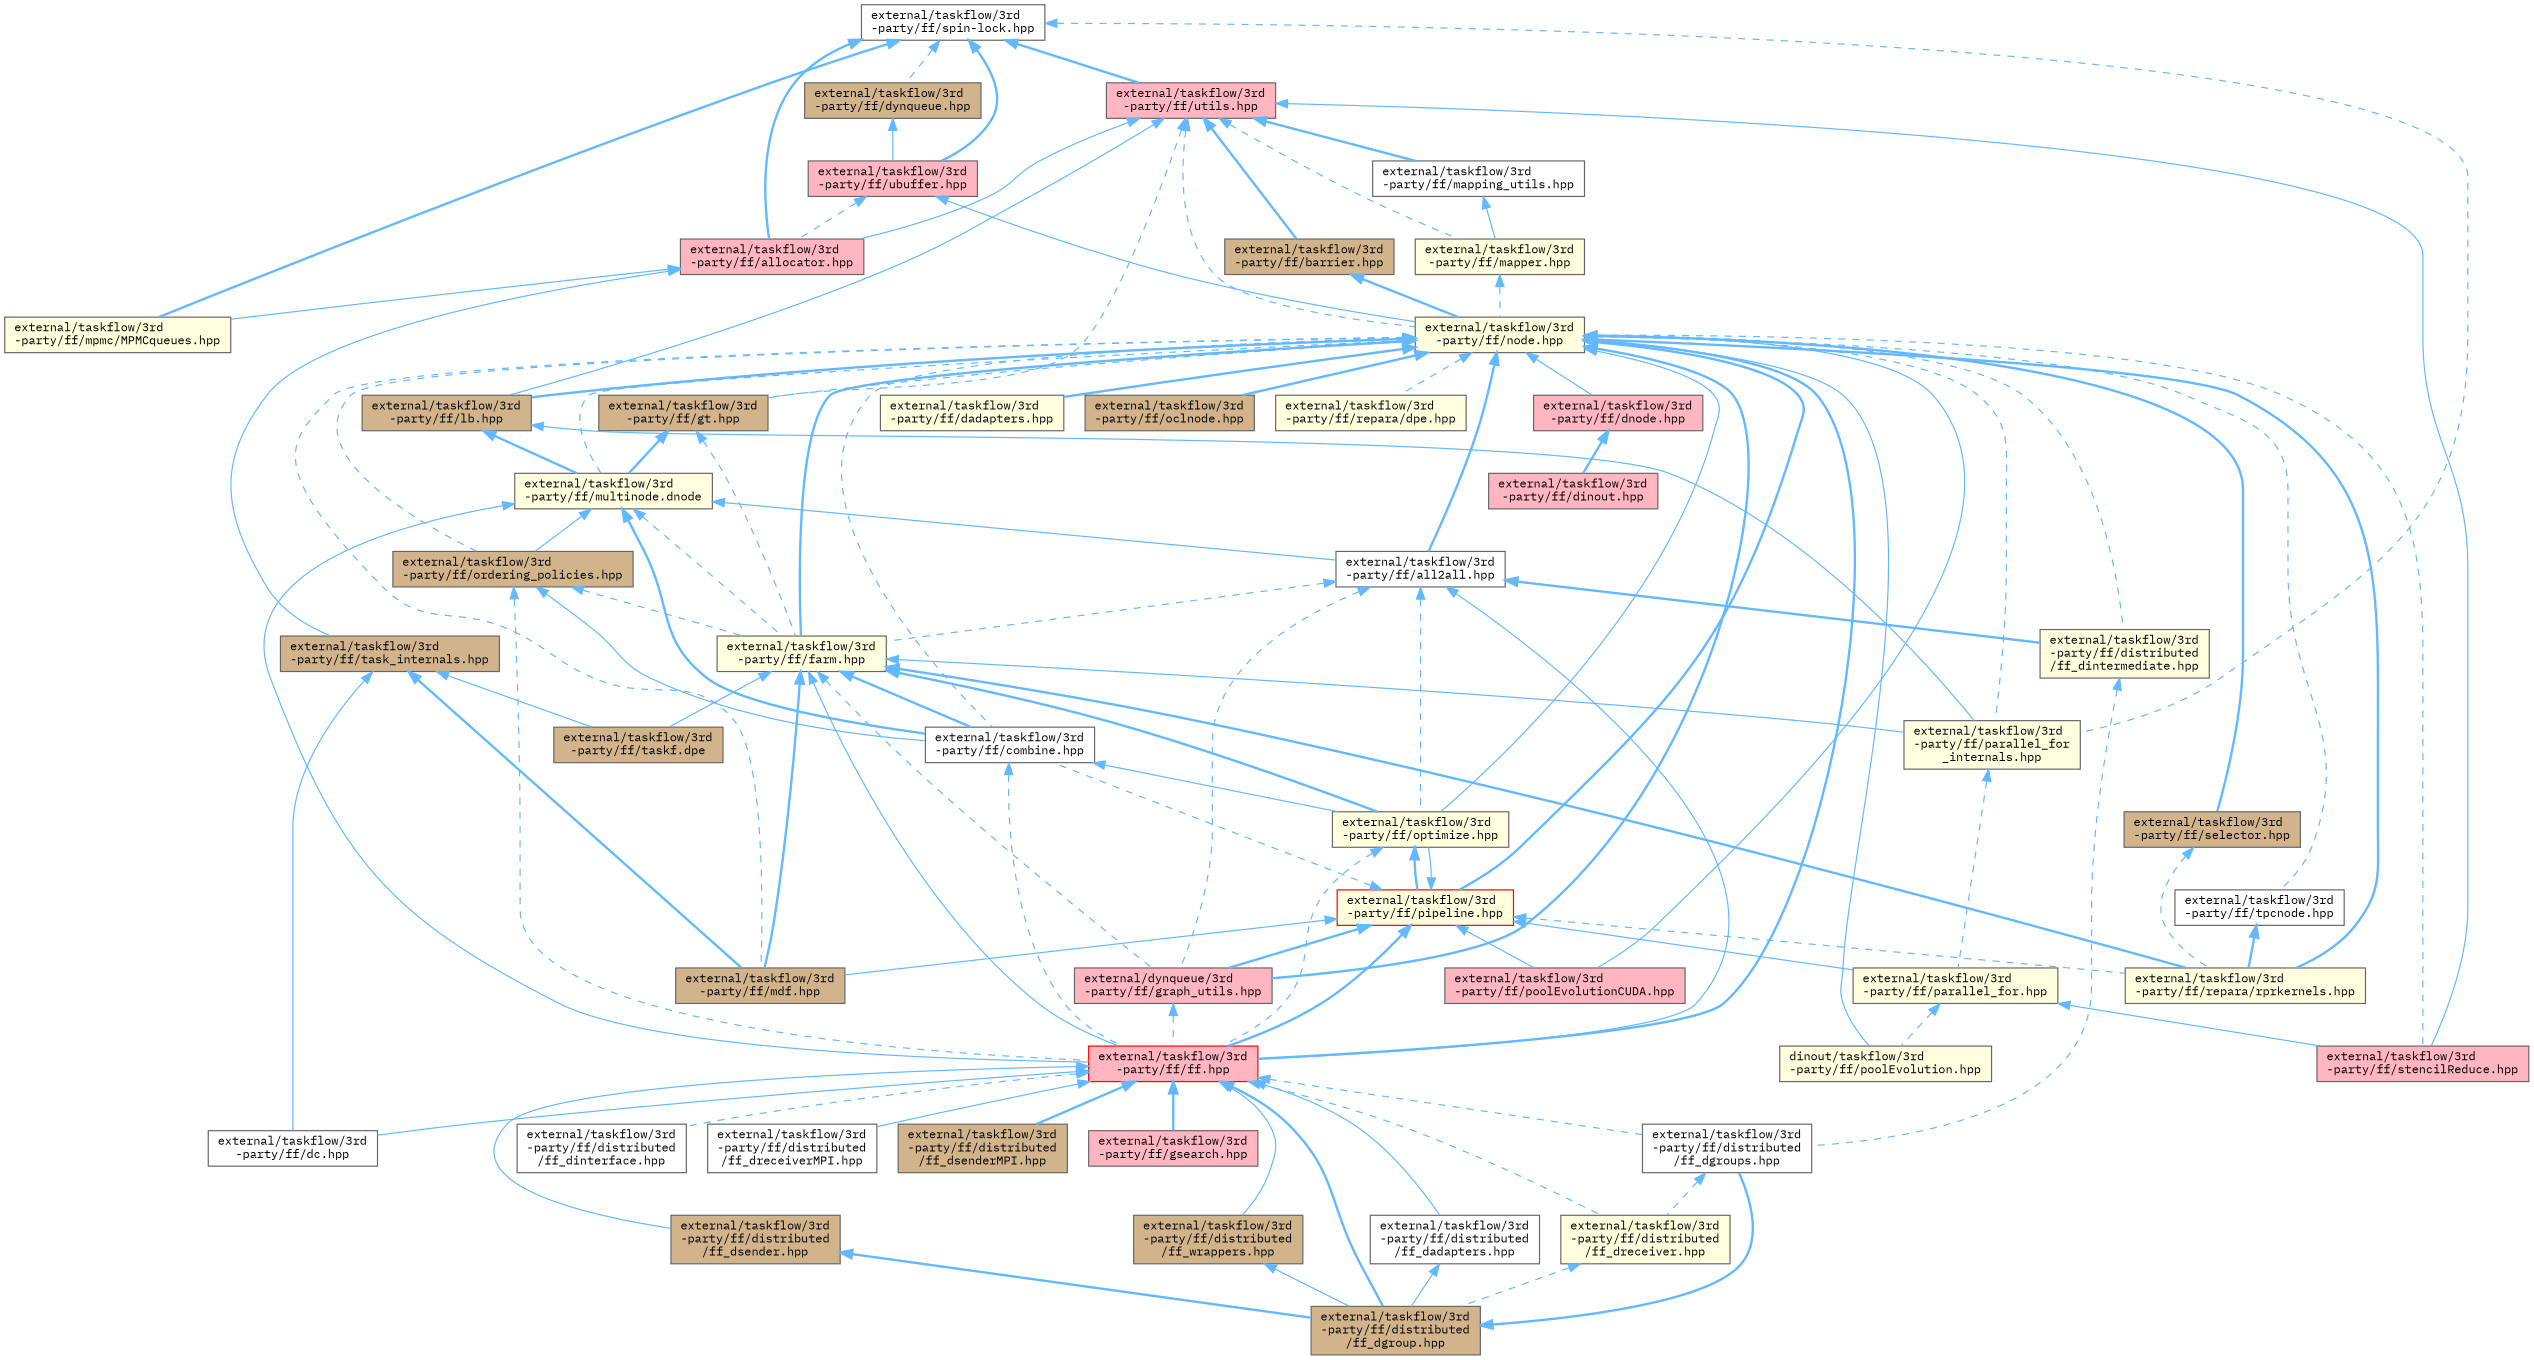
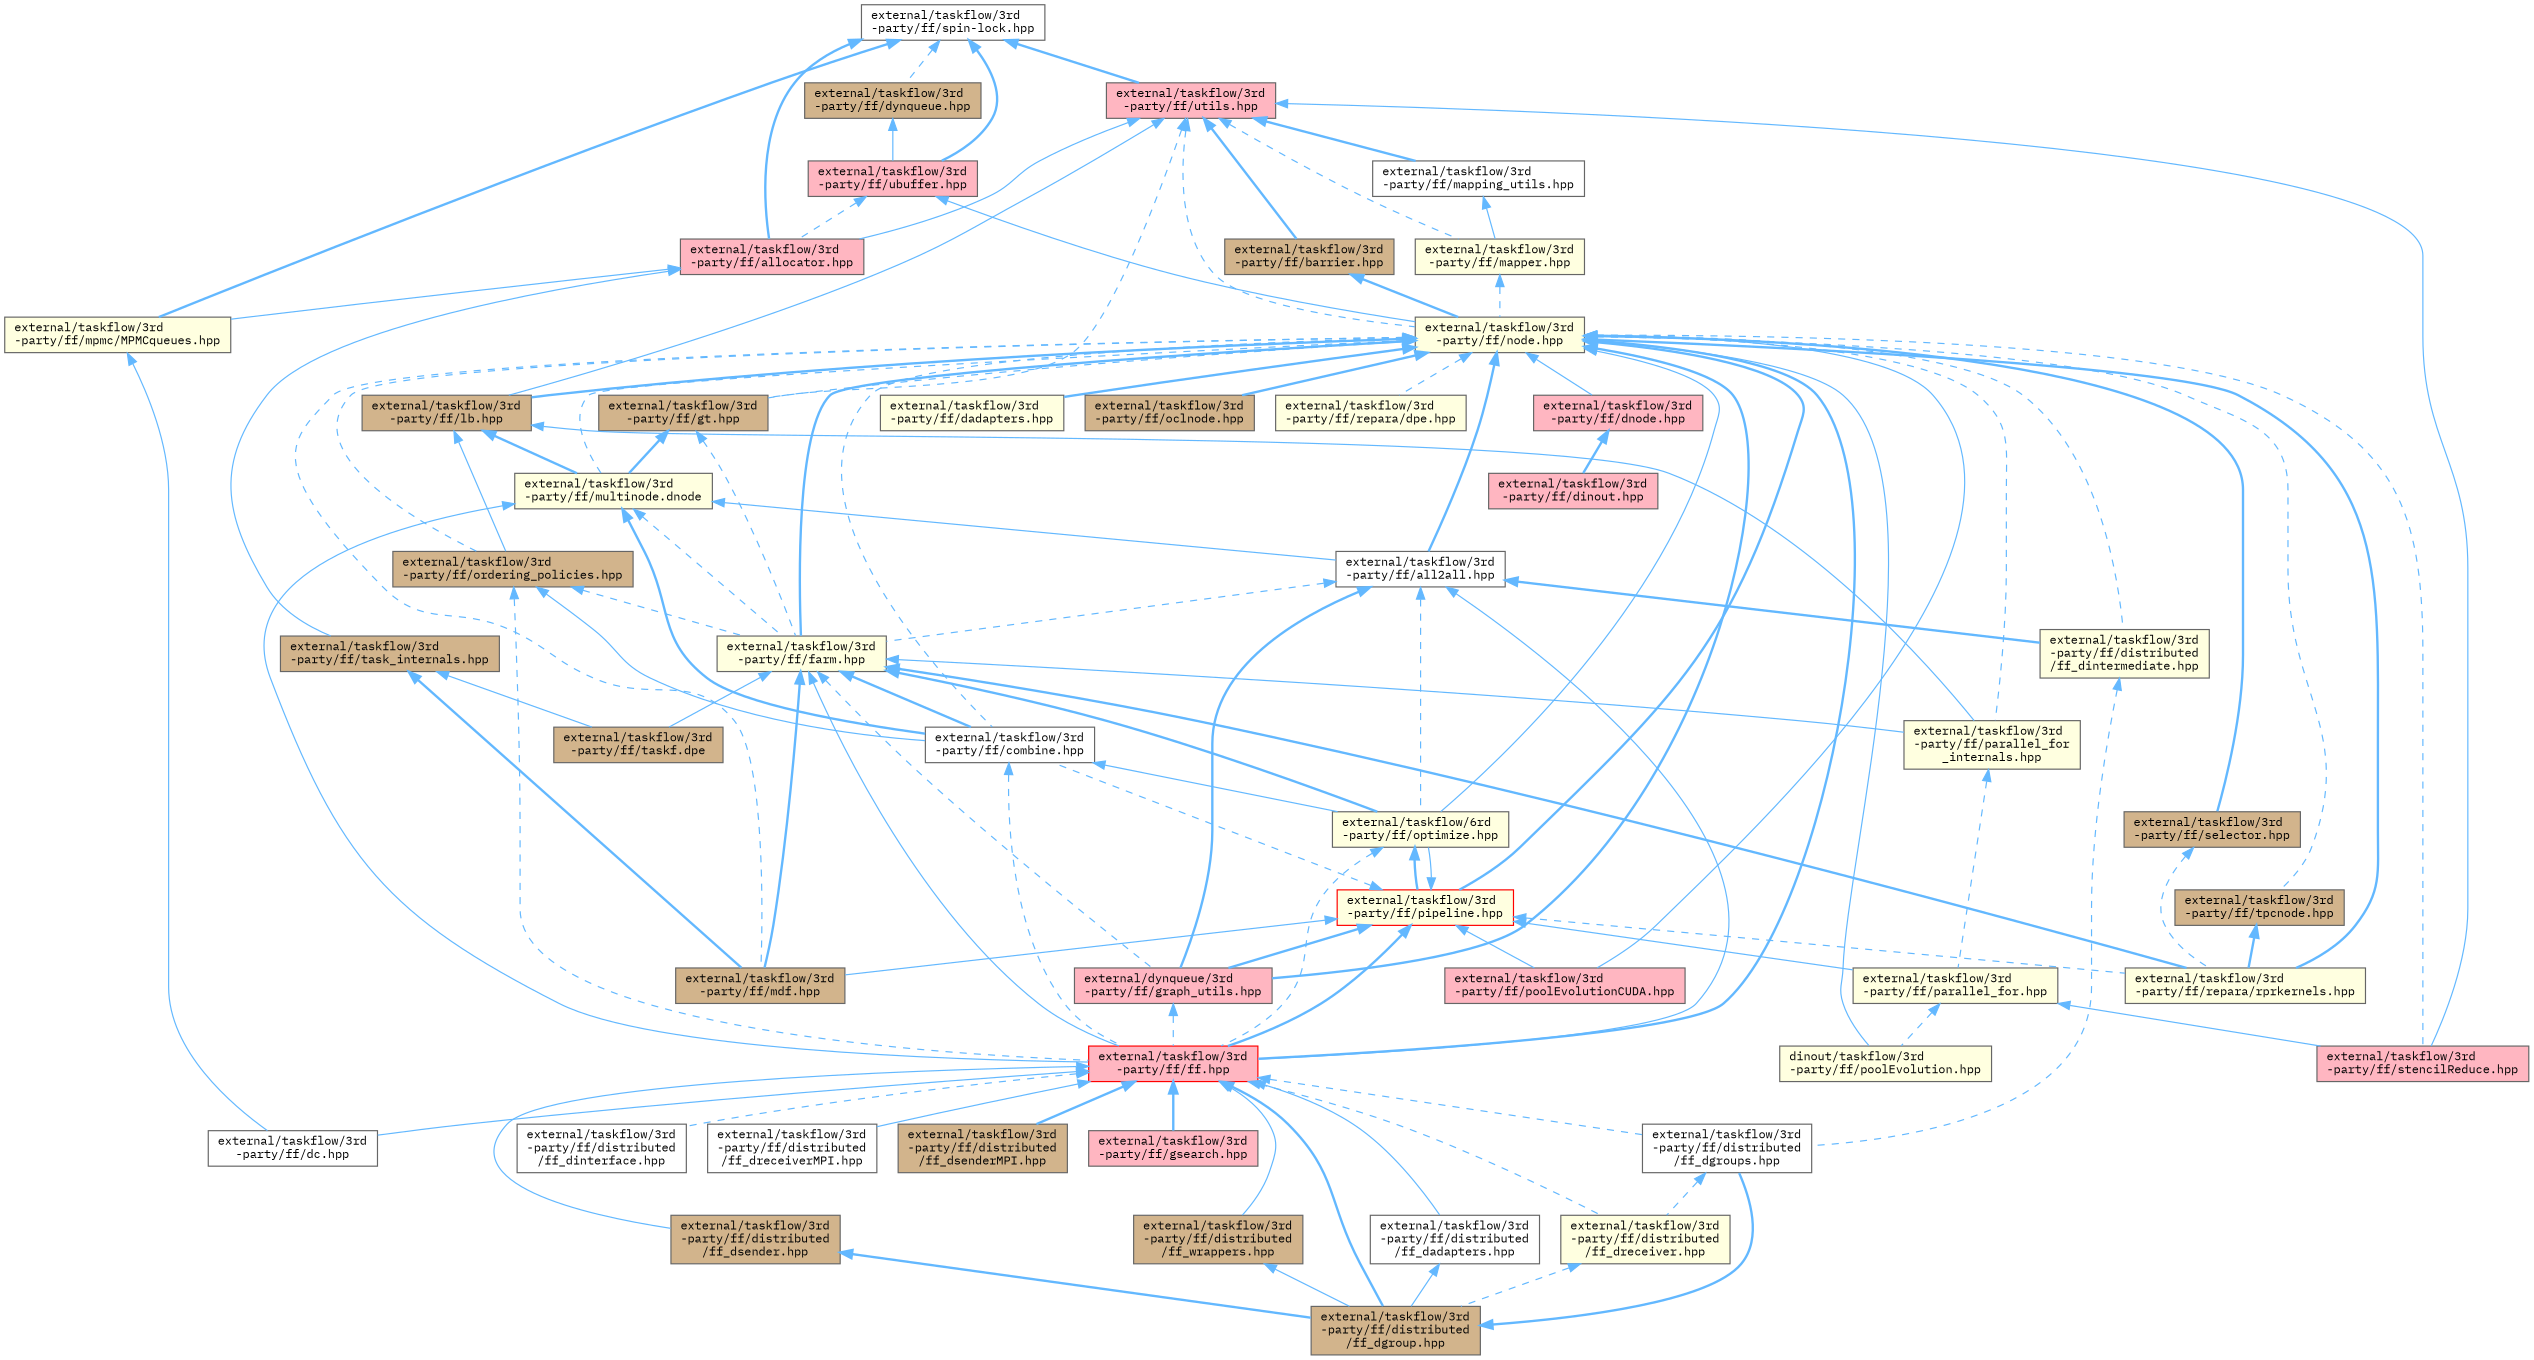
  digraph {
    fontname="IBM Plex Mono"
    node [color=grey40 fillcolor=lightyellow fontname="IBM Plex Mono" fontsize=10 shape=box style=filled]
    edge [color=steelblue1 dir=back fontname="IBM Plex Mono" fontsize=10 labelfontname=Helvetica labelfontsize=10 style=dashed]
    n1 [color=gray40 fillcolor=white fontcolor=black height=0.2 label="external/taskflow/3rd\l-party/ff/spin-lock.hpp" width=0.4]
    n2 [fillcolor=lightpink height=0.2 label="external/taskflow/3rd\l-party/ff/allocator.hpp" width=0.4]
    n3 [height=0.2 label="external/taskflow/3rd\l-party/ff/mpmc/MPMCqueues.hpp" width=0.4]
    n4 [fillcolor=tan height=0.2 label="external/taskflow/3rd\l-party/ff/dynqueue.hpp" width=0.4]
    n5 [fillcolor=lightpink height=0.2 label="external/taskflow/3rd\l-party/ff/ubuffer.hpp" width=0.4]
    n6 [height=0.2 label="external/taskflow/3rd\l-party/ff/parallel_for\l_internals.hpp" width=0.4]
    n7 [fillcolor=lightpink height=0.2 label="external/taskflow/3rd\l-party/ff/utils.hpp" width=0.4]
    n8 [fillcolor=tan height=0.2 label="external/taskflow/3rd\l-party/ff/task_internals.hpp" width=0.4]
    n9 [height=0.2 label="external/taskflow/3rd\l-party/ff/node.hpp" width=0.4]
    n10 [height=0.2 label="external/taskflow/3rd\l-party/ff/parallel_for.hpp" width=0.4]
    n11 [fillcolor=lightpink height=0.2 label="external/taskflow/3rd\l-party/ff/stencilReduce.hpp" width=0.4]
    n12 [fillcolor=tan height=0.2 label="external/taskflow/3rd\l-party/ff/gt.hpp" width=0.4]
    n13 [fillcolor=tan height=0.2 label="external/taskflow/3rd\l-party/ff/lb.hpp" width=0.4]
    n14 [fillcolor=tan height=0.2 label="external/taskflow/3rd\l-party/ff/barrier.hpp" width=0.4]
    n15 [height=0.2 label="external/taskflow/3rd\l-party/ff/mapper.hpp" width=0.4]
    n16 [fillcolor=white height=0.2 label="external/taskflow/3rd\l-party/ff/mapping_utils.hpp" width=0.4]
    n17 [fillcolor=white height=0.2 label="external/taskflow/3rd\l-party/ff/dc.hpp" width=0.4]
    n18 [fillcolor=tan height=0.2 label="external/taskflow/3rd\l-party/ff/mdf.hpp" width=0.4]
    n19 [fillcolor=tan height=0.2 label="external/taskflow/3rd\l-party/ff/taskf.dpe" width=0.4]
    n20 [fillcolor=white height=0.2 label="external/taskflow/3rd\l-party/ff/all2all.hpp" width=0.4]
    n21 [height=0.2 label="external/taskflow/3rd\l-party/ff/distributed\l/ff_dintermediate.hpp" width=0.4]
    n22 [height=0.2 label="external/taskflow/3rd\l-party/ff/farm.hpp" width=0.4]
    n23 [fillcolor=white height=0.2 label="external/taskflow/3rd\l-party/ff/combine.hpp" width=0.4]
    n24 [color=red fillcolor=lightpink height=0.2 label="external/taskflow/3rd\l-party/ff/ff.hpp" width=0.4]
-   n25 [height=0.2 label="external/taskflow/3rd\l-party/ff/optimize.hpp" width=0.4]
+   n25 [height=0.2 label="external/taskflow/6rd\l-party/ff/optimize.hpp" width=0.4]
    n26 [color=red height=0.2 label="external/taskflow/3rd\l-party/ff/pipeline.hpp" width=0.4]
    n27 [fillcolor=lightpink height=0.2 label="external/dynqueue/3rd\l-party/ff/graph_utils.hpp" width=0.4]
    n28 [height=0.2 label="dinout/taskflow/3rd\l-party/ff/poolEvolution.hpp" width=0.4]
    n29 [fillcolor=lightpink height=0.2 label="external/taskflow/3rd\l-party/ff/poolEvolutionCUDA.hpp" width=0.4]
    n30 [height=0.2 label="external/taskflow/3rd\l-party/ff/repara/rprkernels.hpp" width=0.4]
    n31 [fillcolor=lightpink height=0.2 label="external/taskflow/3rd\l-party/ff/dnode.hpp" width=0.4]
    n32 [height=0.2 label="external/taskflow/3rd\l-party/ff/dadapters.hpp" width=0.4]
    n33 [height=0.2 label="external/taskflow/3rd\l-party/ff/multinode.dnode" width=0.4]
    n34 [fillcolor=tan height=0.2 label="external/taskflow/3rd\l-party/ff/ordering_policies.hpp" width=0.4]
    n35 [fillcolor=tan height=0.2 label="external/taskflow/3rd\l-party/ff/oclnode.hpp" width=0.4]
    n36 [height=0.2 label="external/taskflow/3rd\l-party/ff/repara/dpe.hpp" width=0.4]
    n37 [fillcolor=tan height=0.2 label="external/taskflow/3rd\l-party/ff/selector.hpp" width=0.4]
-   n38 [fillcolor=white height=0.2 label="external/taskflow/3rd\l-party/ff/tpcnode.hpp" width=0.4]
+   n38 [fillcolor=tan height=0.2 label="external/taskflow/3rd\l-party/ff/tpcnode.hpp" width=0.4]
    n39 [fillcolor=white height=0.2 label="external/taskflow/3rd\l-party/ff/distributed\l/ff_dgroups.hpp" width=0.4]
    n40 [height=0.2 label="external/taskflow/3rd\l-party/ff/distributed\l/ff_dreceiver.hpp" width=0.4]
    n41 [fillcolor=tan height=0.2 label="external/taskflow/3rd\l-party/ff/distributed\l/ff_dgroup.hpp" width=0.4]
    n42 [fillcolor=white height=0.2 label="external/taskflow/3rd\l-party/ff/distributed\l/ff_dadapters.hpp" width=0.4]
    n43 [fillcolor=white height=0.2 label="external/taskflow/3rd\l-party/ff/distributed\l/ff_dinterface.hpp" width=0.4]
    n44 [fillcolor=white height=0.2 label="external/taskflow/3rd\l-party/ff/distributed\l/ff_dreceiverMPI.hpp" width=0.4]
    n45 [fillcolor=tan height=0.2 label="external/taskflow/3rd\l-party/ff/distributed\l/ff_dsender.hpp" width=0.4]
    n46 [fillcolor=tan height=0.2 label="external/taskflow/3rd\l-party/ff/distributed\l/ff_dsenderMPI.hpp" width=0.4]
    n47 [fillcolor=tan height=0.2 label="external/taskflow/3rd\l-party/ff/distributed\l/ff_wrappers.hpp" width=0.4]
    n48 [fillcolor=lightpink height=0.2 label="external/taskflow/3rd\l-party/ff/gsearch.hpp" width=0.4]
    n49 [fillcolor=lightpink height=0.2 label="external/taskflow/3rd\l-party/ff/dinout.hpp" width=0.4]
    n1 -> n2 [style=bold]
    n1 -> n3 [style=bold]
    n1 -> n4
    n1 -> n5 [style=bold]
-   n1 -> n6
    n1 -> n7 [style=bold]
    n2 -> n3 [style=solid]
    n2 -> n8 [style=solid]
    n4 -> n5 [style=solid]
    n5 -> n2
    n5 -> n9 [style=solid]
    n6 -> n10
    n7 -> n2 [style=solid]
    n7 -> n9
    n7 -> n11 [style=solid]
    n7 -> n12
    n7 -> n13 [style=solid]
    n7 -> n14 [style=bold]
    n7 -> n15
    n7 -> n16 [style=bold]
-   n8 -> n17 [style=solid]
+   n3 -> n17 [style=solid]
    n8 -> n18 [style=bold]
    n8 -> n19 [style=solid]
    n9 -> n6
    n9 -> n11
    n9 -> n12
    n9 -> n13 [style=bold]
    n9 -> n18
    n9 -> n20 [style=bold]
    n9 -> n21
    n9 -> n22 [style=bold]
    n9 -> n23
    n9 -> n24 [style=bold]
    n9 -> n25 [style=solid]
    n9 -> n26 [style=bold]
    n9 -> n27 [style=bold]
    n9 -> n28 [style=solid]
    n9 -> n29 [style=solid]
    n9 -> n30 [style=bold]
    n9 -> n31 [style=solid]
    n9 -> n32 [style=bold]
    n9 -> n33
    n9 -> n34
    n9 -> n35 [style=bold]
    n9 -> n36
    n9 -> n37 [style=bold]
    n9 -> n38
    n10 -> n11 [style=solid]
    n10 -> n28
    n12 -> n22
    n12 -> n33 [style=bold]
    n13 -> n6 [style=solid]
    n13 -> n33 [style=bold]
-   n33 -> n34 [style=solid]
+   n13 -> n34 [style=solid]
    n14 -> n9 [style=bold]
    n15 -> n9
    n16 -> n15 [style=solid]
    n20 -> n21 [style=bold]
    n20 -> n22
    n20 -> n24 [style=solid]
    n20 -> n25
-   n20 -> n27
+   n20 -> n27 [style=bold]
    n21 -> n39
    n22 -> n6 [style=solid]
    n22 -> n18 [style=bold]
    n22 -> n19 [style=solid]
    n22 -> n23 [style=bold]
    n22 -> n24 [style=solid]
    n22 -> n25 [style=bold]
    n22 -> n27
    n22 -> n30 [style=bold]
    n23 -> n24
    n23 -> n25 [style=solid]
    n24 -> n17 [style=solid]
    n24 -> n39
    n24 -> n40
    n24 -> n41 [style=bold]
    n24 -> n42 [style=solid]
    n24 -> n43
    n24 -> n44 [style=solid]
    n24 -> n45 [style=solid]
    n24 -> n46 [style=bold]
    n24 -> n47 [style=solid]
    n24 -> n48 [style=bold]
    n25 -> n24
    n25 -> n26 [style=bold]
    n26 -> n10 [style=solid]
    n26 -> n18 [style=solid]
    n26 -> n23
    n26 -> n24 [style=bold]
    n26 -> n25 [style=solid]
    n26 -> n27 [style=bold]
    n26 -> n29 [style=solid]
    n26 -> n30
    n27 -> n24
    n31 -> n49 [style=bold]
    n33 -> n20 [style=solid]
    n33 -> n22
    n33 -> n23 [style=bold]
    n33 -> n24 [style=solid]
    n34 -> n22
    n34 -> n23 [style=solid]
    n34 -> n24
    n37 -> n30
    n38 -> n30 [style=bold]
    n39 -> n40
    n40 -> n41
    n41 -> n39 [style=bold]
    n42 -> n41 [style=solid]
    n45 -> n41 [style=bold]
    n47 -> n41 [style=solid]
  }
